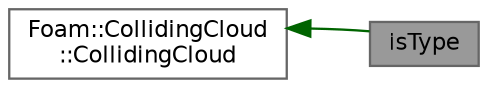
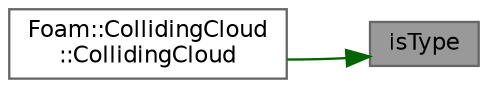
  digraph {
    rankdir=RL
    node [fontname=Helvetica fontsize=10 shape=box style=filled]
    n1 [color=gray40 fillcolor=grey60 fontcolor=black height=0.2 label=isType width=0.4]
    n2 [color=grey40 fillcolor=white height=0.2 label="Foam::CollidingCloud\l::CollidingCloud" width=0.4]
-   n2 -> n1 [color=darkgreen dir=back fontname=Helvetica fontsize=10 labelfontname=Helvetica labelfontsize=10 style=solid]
+   n1 -> n2 [color=darkgreen dir=back fontname=Helvetica fontsize=10 labelfontname=Helvetica labelfontsize=10 style=solid]
  }
